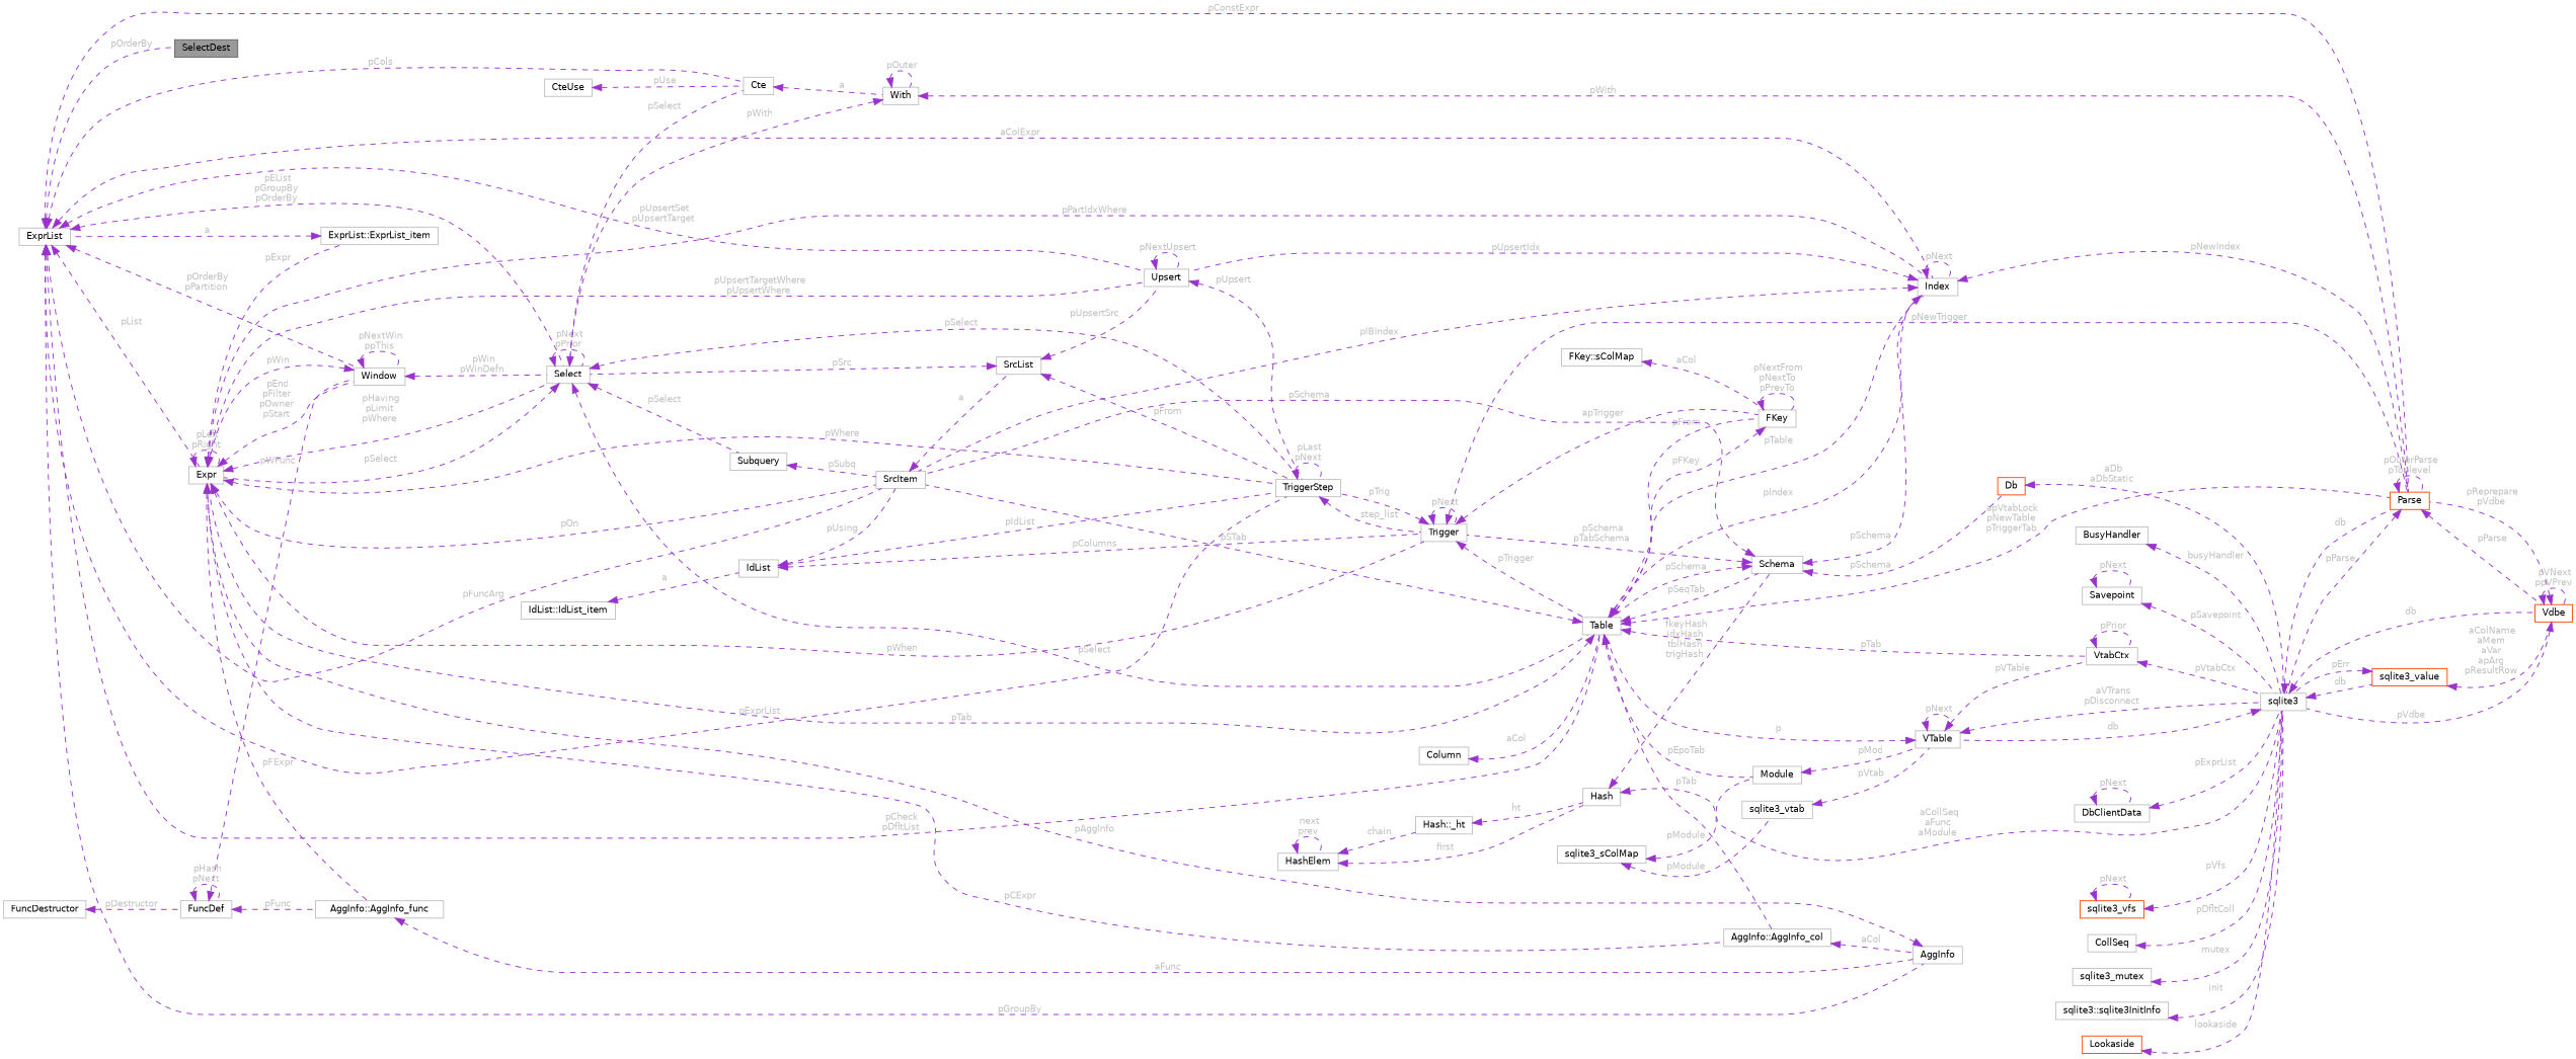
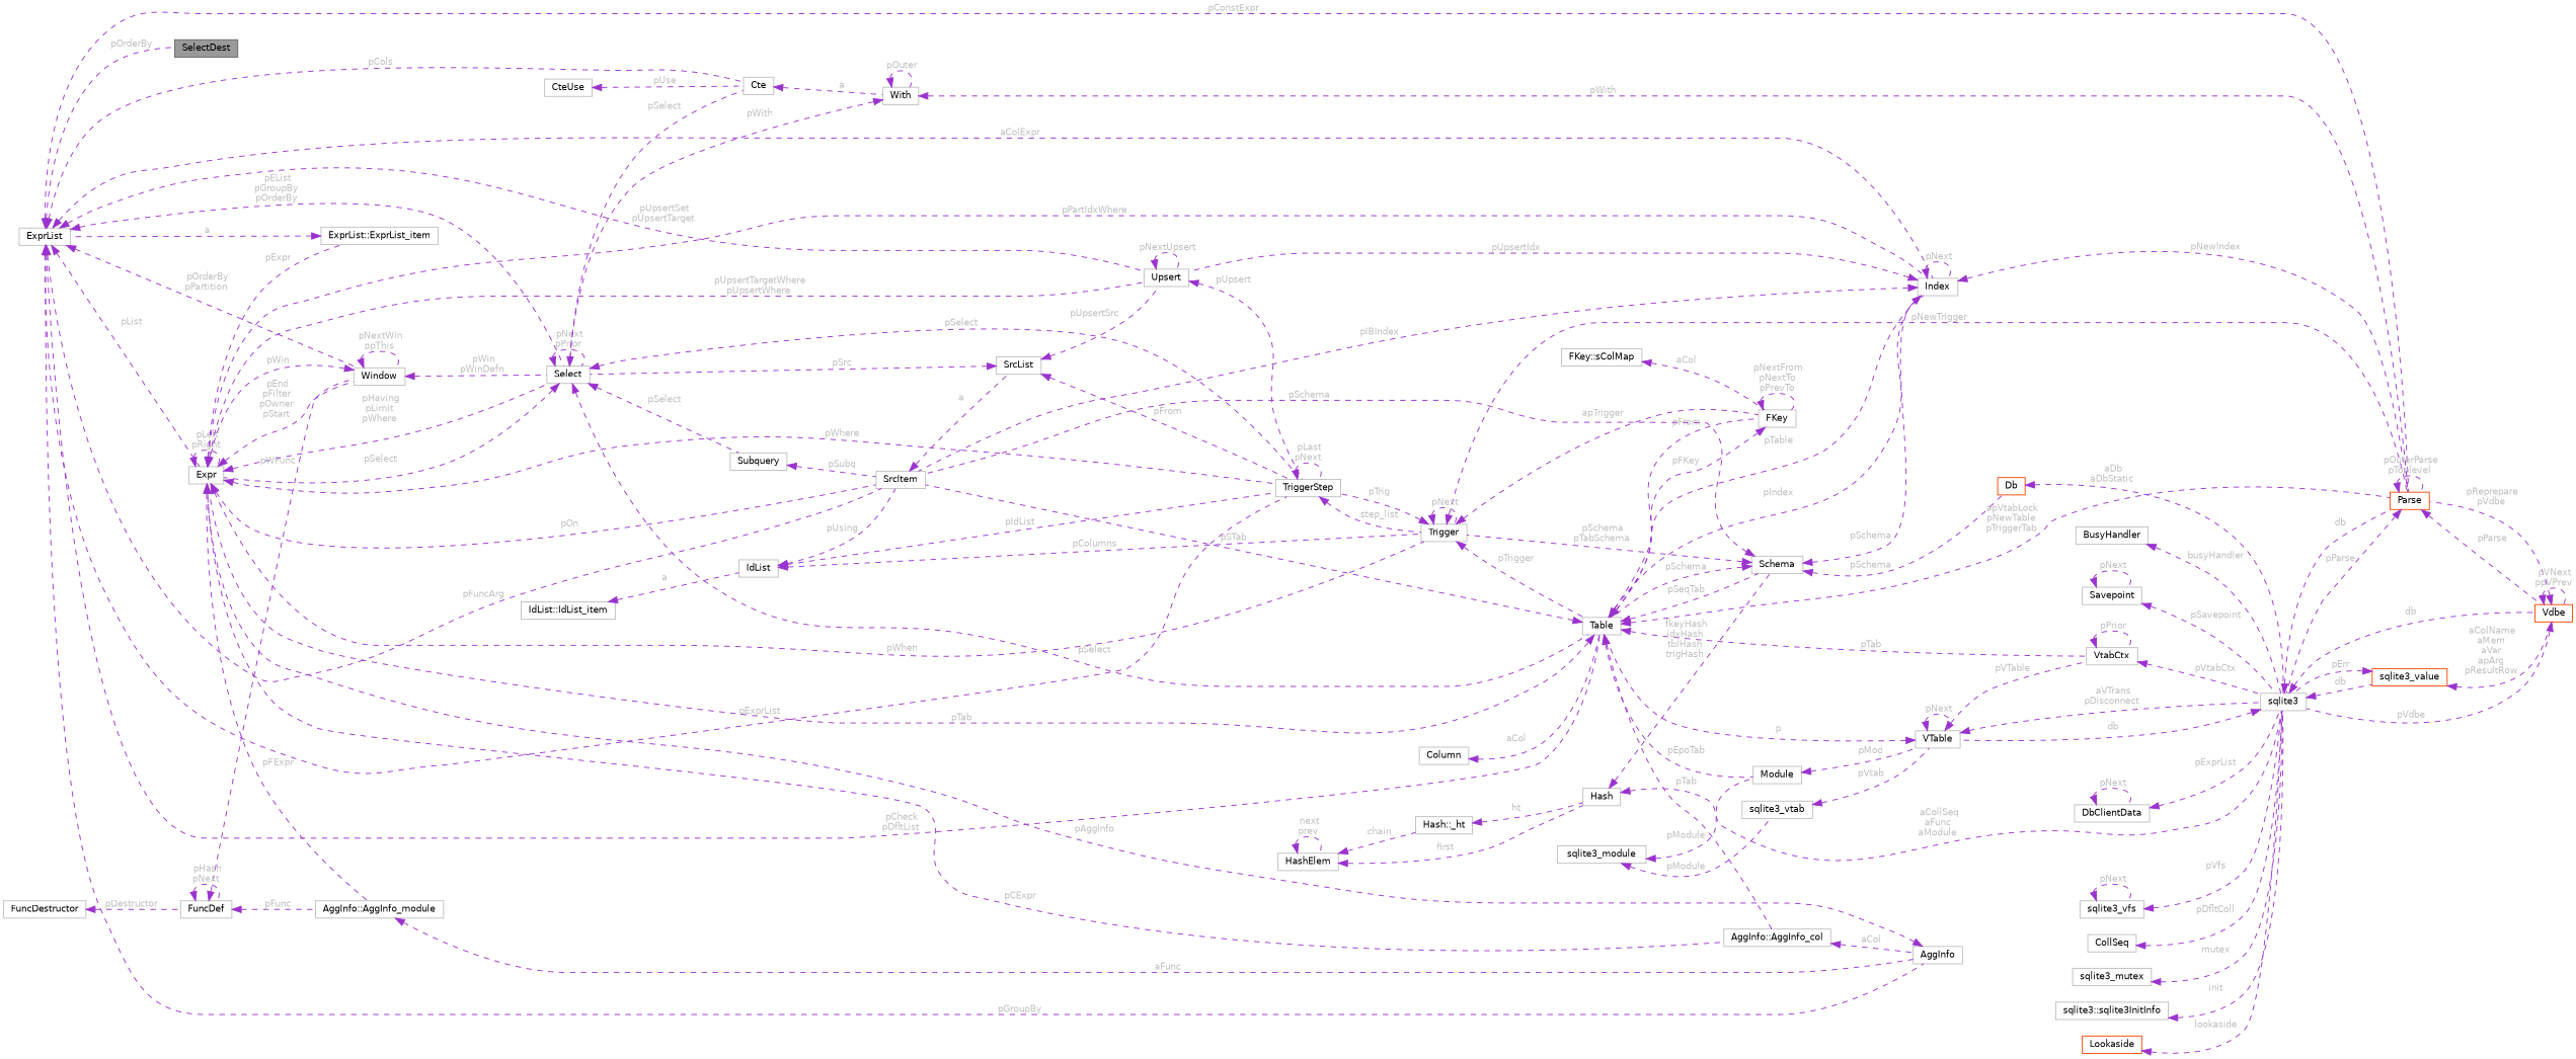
  digraph {
    rankdir=LR
    node [color=grey75 fillcolor=white fontname=Helvetica fontsize=10 shape=box style=filled]
    edge [color=darkorchid3 dir=back fontcolor=grey fontname=Helvetica fontsize=10 labelfontname=Helvetica labelfontsize=10 style=dashed]
    n1 [color=gray40 fillcolor=grey60 fontcolor=black height=0.2 label=SelectDest width=0.4]
    n2 [height=0.2 label=ExprList width=0.4]
    n3 [height=0.2 label=Expr width=0.4]
    n4 [height=0.2 label=Select width=0.4]
    n5 [height=0.2 label=SrcItem width=0.4]
    n6 [height=0.2 label=Table width=0.4]
    n7 [height=0.2 label=Index width=0.4]
    n8 [height=0.2 label=TriggerStep width=0.4]
    n9 [height=0.2 label=Upsert width=0.4]
    n10 [color=orangered height=0.2 label=Parse width=0.4]
    n11 [height=0.2 label=Cte width=0.4]
    n12 [height=0.2 label=Window width=0.4]
    n13 [height=0.2 label=AggInfo width=0.4]
    n14 [height=0.2 label="ExprList::ExprList_item" width=0.4]
    n15 [height=0.2 label=Trigger width=0.4]
    n16 [height=0.2 label="AggInfo::AggInfo_col" width=0.4]
-   n17 [height=0.2 label="AggInfo::AggInfo_func" width=0.4]
+   n17 [height=0.2 label="AggInfo::AggInfo_module" width=0.4]
    n18 [height=0.2 label=Subquery width=0.4]
    n19 [height=0.2 label=SrcList width=0.4]
    n20 [height=0.2 label=Schema width=0.4]
    n21 [height=0.2 label=FKey width=0.4]
    n22 [height=0.2 label=VtabCtx width=0.4]
    n23 [height=0.2 label=Module width=0.4]
    n24 [height=0.2 label=sqlite3 width=0.4]
    n25 [color=orangered height=0.2 label=Vdbe width=0.4]
    n26 [height=0.2 label=With width=0.4]
    n27 [color=orangered height=0.2 label=Db width=0.4]
    n28 [height=0.2 label=VTable width=0.4]
    n29 [height=0.2 label=Column width=0.4]
    n30 [height=0.2 label=Hash width=0.4]
    n31 [color=orangered height=0.2 label=sqlite3_value width=0.4]
    n32 [height=0.2 label=HashElem width=0.4]
    n33 [height=0.2 label="Hash::_ht" width=0.4]
    n34 [height=0.2 label=IdList width=0.4]
    n35 [height=0.2 label="IdList::IdList_item" width=0.4]
    n36 [height=0.2 label="FKey::sColMap" width=0.4]
-   n37 [color=orangered height=0.2 label=sqlite3_vfs width=0.4]
+   n37 [height=0.2 label=sqlite3_vfs width=0.4]
    n38 [height=0.2 label=CteUse width=0.4]
    n39 [height=0.2 label=CollSeq width=0.4]
    n40 [height=0.2 label=sqlite3_mutex width=0.4]
    n41 [height=0.2 label="sqlite3::sqlite3InitInfo" width=0.4]
    n42 [color=orangered height=0.2 label=Lookaside width=0.4]
    n43 [height=0.2 label=BusyHandler width=0.4]
    n44 [height=0.2 label=Savepoint width=0.4]
    n45 [height=0.2 label=DbClientData width=0.4]
-   n46 [height=0.2 label=sqlite3_sColMap width=0.4]
+   n46 [height=0.2 label=sqlite3_module width=0.4]
    n47 [height=0.2 label=sqlite3_vtab width=0.4]
    n48 [height=0.2 label=FuncDef width=0.4]
    n49 [height=0.2 label=FuncDestructor width=0.4]
    n2 -> n1 [label=" pOrderBy"]
    n2 -> n3 [label=" pList"]
    n2 -> n4 [label=" pEList\npGroupBy\npOrderBy"]
    n2 -> n5 [label=" pFuncArg"]
    n2 -> n6 [label=" pCheck\npDfltList"]
    n2 -> n7 [label=" aColExpr"]
    n2 -> n8 [label=" pExprList"]
    n2 -> n9 [label=" pUpsertSet\npUpsertTarget"]
    n2 -> n10 [label=" pConstExpr"]
    n2 -> n11 [label=" pCols"]
    n2 -> n12 [label=" pOrderBy\npPartition"]
    n2 -> n13 [label=" pGroupBy"]
    n3 -> n3 [label=" pLeft\npRight"]
    n3 -> n4 [label=" pHaving\npLimit\npWhere"]
    n3 -> n5 [label=" pOn"]
    n3 -> n7 [label=" pPartIdxWhere"]
    n3 -> n8 [label=" pWhere"]
    n3 -> n9 [label=" pUpsertTargetWhere\npUpsertWhere"]
    n3 -> n12 [label=" pEnd\npFilter\npOwner\npStart"]
    n3 -> n14 [label=" pExpr"]
    n3 -> n15 [label=" pWhen"]
    n3 -> n16 [label=" pCExpr"]
    n3 -> n17 [label=" pFExpr"]
    n4 -> n3 [label=" pSelect"]
    n4 -> n4 [label=" pNext\npPrior"]
    n4 -> n6 [label=" pSelect"]
    n4 -> n8 [label=" pSelect"]
    n4 -> n11 [label=" pSelect"]
    n4 -> n18 [label=" pSelect"]
    n5 -> n19 [label=" a"]
    n6 -> n3 [label=" pTab"]
    n6 -> n5 [label=" pSTab"]
    n6 -> n7 [label=" pTable"]
    n6 -> n10 [label=" apVtabLock\npNewTable\npTriggerTab"]
    n6 -> n16 [label=" pTab"]
    n6 -> n20 [label=" pSeqTab"]
    n6 -> n21 [label=" pFrom"]
    n6 -> n22 [label=" pTab"]
    n6 -> n23 [label=" pEpoTab"]
    n7 -> n5 [label=" pIBIndex"]
    n7 -> n6 [label=" pIndex"]
    n7 -> n7 [label=" pNext"]
    n7 -> n9 [label=" pUpsertIdx"]
    n7 -> n10 [label=" pNewIndex"]
    n8 -> n8 [label=" pLast\npNext"]
    n8 -> n15 [label=" step_list"]
    n9 -> n8 [label=" pUpsert"]
    n9 -> n9 [label=" pNextUpsert"]
    n10 -> n10 [label=" pOuterParse\npToplevel"]
    n10 -> n24 [label=" pParse"]
    n10 -> n25 [label=" pParse"]
    n11 -> n26 [label=" a"]
    n12 -> n3 [label=" pWin"]
    n12 -> n4 [label=" pWin\npWinDefn"]
    n12 -> n12 [label=" pNextWin\nppThis"]
    n13 -> n3 [label=" pAggInfo"]
    n14 -> n2 [label=" a"]
    n15 -> n6 [label=" pTrigger"]
    n15 -> n8 [label=" pTrig"]
    n15 -> n10 [label=" pNewTrigger"]
    n15 -> n15 [label=" pNext"]
    n15 -> n21 [label=" apTrigger"]
    n16 -> n13 [label=" aCol"]
    n17 -> n13 [label=" aFunc"]
    n18 -> n5 [label=" pSubq"]
    n19 -> n4 [label=" pSrc"]
    n19 -> n8 [label=" pFrom"]
    n19 -> n9 [label=" pUpsertSrc"]
    n20 -> n5 [label=" pSchema"]
    n20 -> n6 [label=" pSchema"]
    n20 -> n7 [label=" pSchema"]
    n20 -> n15 [label=" pSchema\npTabSchema"]
    n20 -> n27 [label=" pSchema"]
    n21 -> n6 [label=" pFKey"]
    n21 -> n21 [label=" pNextFrom\npNextTo\npPrevTo"]
    n22 -> n22 [label=" pPrior"]
    n22 -> n24 [label=" pVtabCtx"]
    n23 -> n28 [label=" pMod"]
    n24 -> n10 [label=" db"]
    n24 -> n25 [label=" db"]
    n24 -> n28 [label=" db"]
    n24 -> n31 [label=" db"]
    n25 -> n10 [label=" pReprepare\npVdbe"]
    n25 -> n24 [label=" pVdbe"]
    n25 -> n25 [label=" pVNext\nppVPrev"]
    n26 -> n4 [label=" pWith"]
    n26 -> n10 [label=" pWith"]
    n26 -> n26 [label=" pOuter"]
    n27 -> n24 [label=" aDb\naDbStatic"]
    n28 -> n6 [label=" p"]
    n28 -> n22 [label=" pVTable"]
    n28 -> n24 [label=" aVTrans\npDisconnect"]
    n28 -> n28 [label=" pNext"]
    n29 -> n6 [label=" aCol"]
    n30 -> n20 [label=" fkeyHash\nidxHash\ntblHash\ntrigHash"]
    n30 -> n24 [label=" aCollSeq\naFunc\naModule"]
    n31 -> n24 [label=" pErr"]
    n31 -> n25 [label=" aColName\naMem\naVar\napArg\npResultRow"]
    n32 -> n30 [label=" first"]
    n32 -> n32 [label=" next\nprev"]
    n32 -> n33 [label=" chain"]
    n33 -> n30 [label=" ht"]
    n34 -> n5 [label=" pUsing"]
    n34 -> n8 [label=" pIdList"]
    n34 -> n15 [label=" pColumns"]
    n35 -> n34 [label=" a"]
    n36 -> n21 [label=" aCol"]
    n37 -> n24 [label=" pVfs"]
    n37 -> n37 [label=" pNext"]
    n38 -> n11 [label=" pUse"]
    n39 -> n24 [label=" pDfltColl"]
    n40 -> n24 [label=" mutex"]
    n41 -> n24 [label=" init"]
    n42 -> n24 [label=" lookaside"]
    n43 -> n24 [label=" busyHandler"]
    n44 -> n24 [label=" pSavepoint"]
    n44 -> n44 [label=" pNext"]
    n45 -> n24 [label=" pExprList"]
    n45 -> n45 [label=" pNext"]
    n46 -> n23 [label=" pModule"]
    n46 -> n47 [label=" pModule"]
    n47 -> n28 [label=" pVtab"]
    n48 -> n12 [label=" pWFunc"]
    n48 -> n17 [label=" pFunc"]
    n48 -> n48 [label=" pHash\npNext"]
    n49 -> n48 [label=" pDestructor"]
  }
